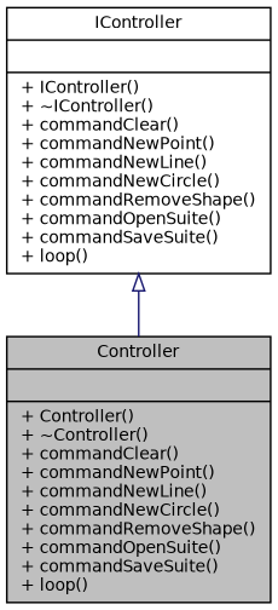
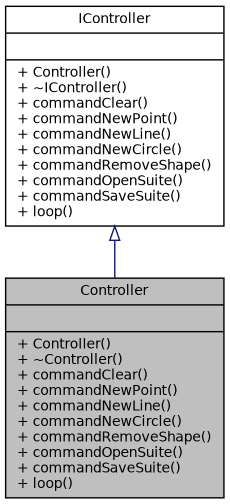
  digraph {
    node [color=black fontname=Helvetica fontsize=10 shape=record style=filled]
    n1 [fillcolor=grey75 fontcolor=black height=0.2 label="{Controller\n||+ Controller()\l+ ~Controller()\l+ commandClear()\l+ commandNewPoint()\l+ commandNewLine()\l+ commandNewCircle()\l+ commandRemoveShape()\l+ commandOpenSuite()\l+ commandSaveSuite()\l+ loop()\l}" width=0.4]
-   n2 [fillcolor=white height=0.2 label="{IController\n||+ IController()\l+ ~IController()\l+ commandClear()\l+ commandNewPoint()\l+ commandNewLine()\l+ commandNewCircle()\l+ commandRemoveShape()\l+ commandOpenSuite()\l+ commandSaveSuite()\l+ loop()\l}" width=0.4]
+   n2 [fillcolor=white height=0.2 label="{IController\n||+ Controller()\l+ ~IController()\l+ commandClear()\l+ commandNewPoint()\l+ commandNewLine()\l+ commandNewCircle()\l+ commandRemoveShape()\l+ commandOpenSuite()\l+ commandSaveSuite()\l+ loop()\l}" width=0.4]
    n2 -> n1 [arrowtail=onormal color=midnightblue dir=back fontname=Helvetica fontsize=10 labelfontname=Helvetica labelfontsize=10 style=solid]
  }
